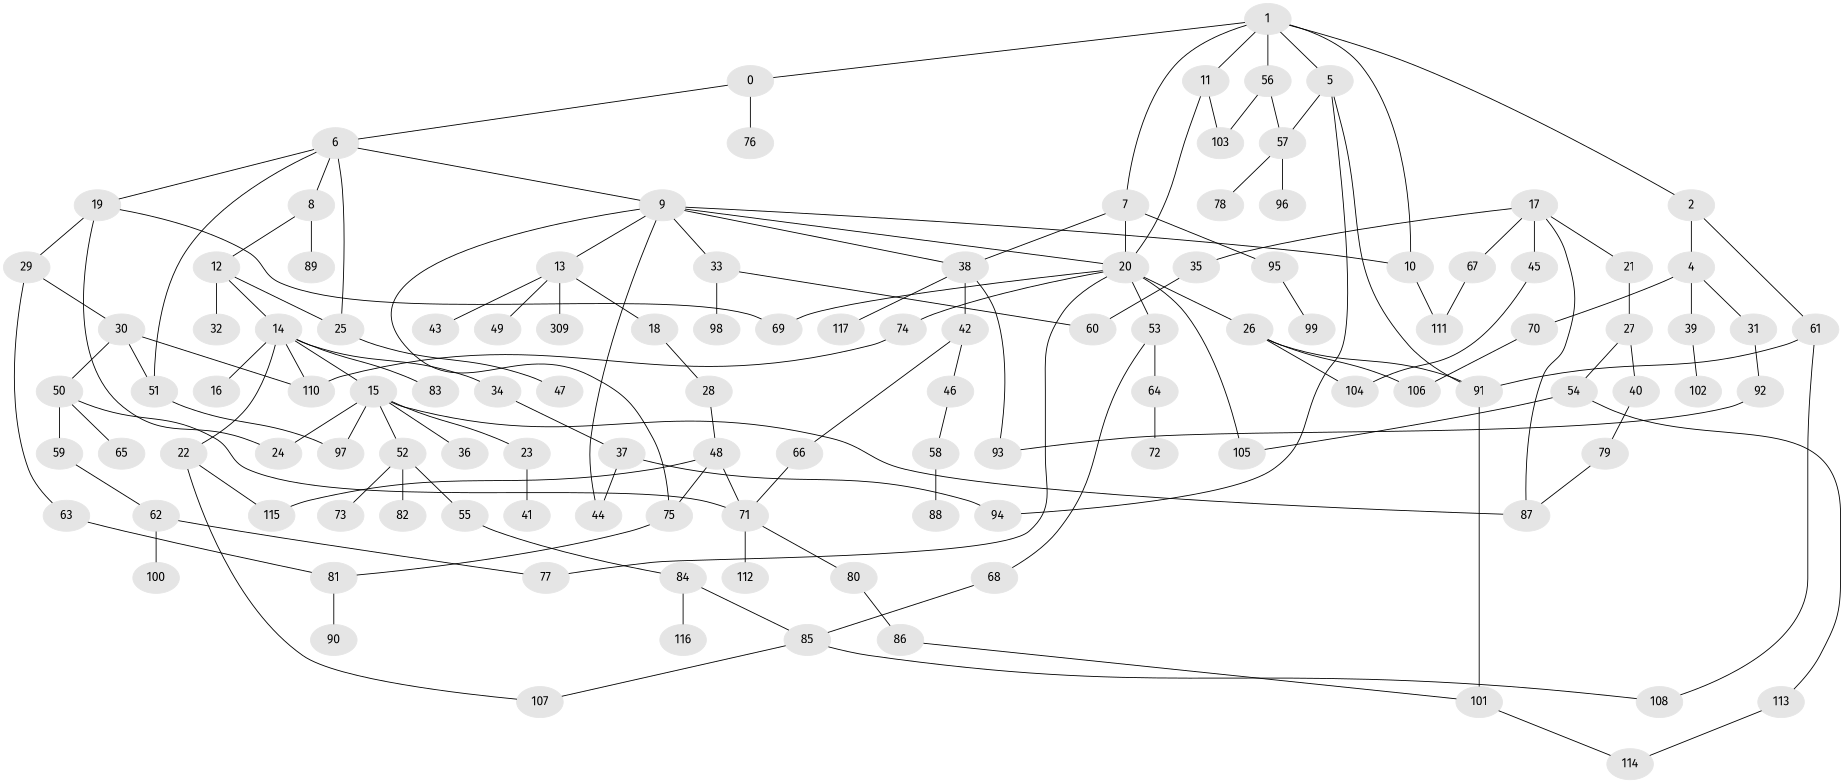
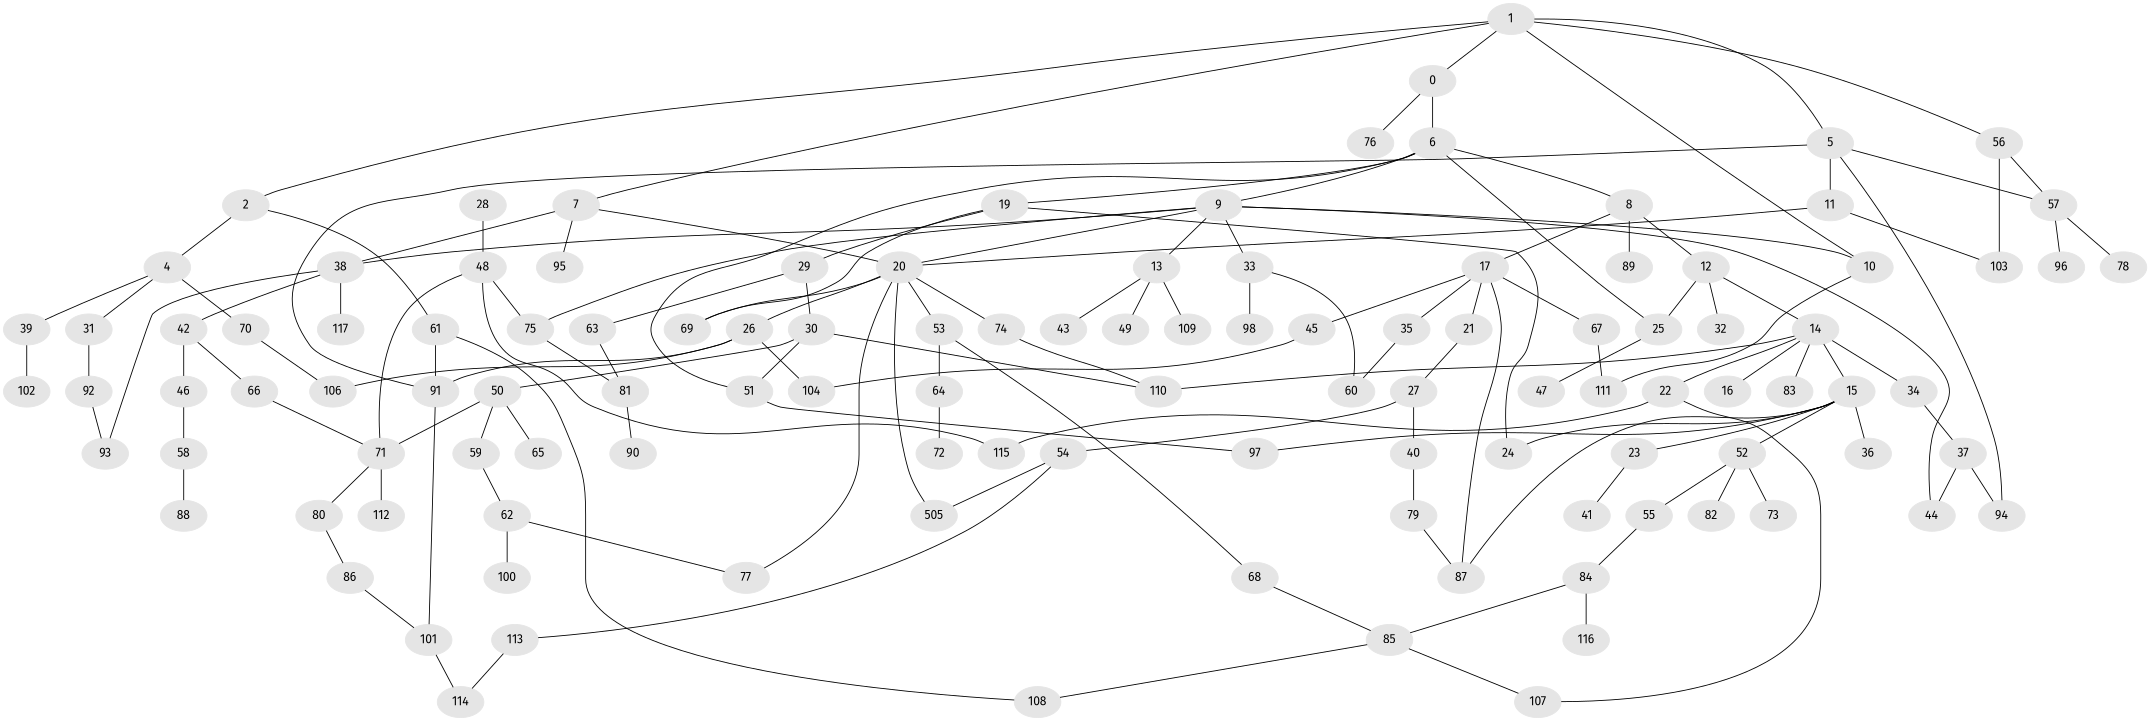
  graph {
    fontname="Fira Sans"
    node [color=gray90 fontname="Fira Sans" style=filled]
    edge [fontname="Fira Sans"]
    1
    2
    n3 [label=0]
    5
    7
    10
    11
    56
    4
    61
    6
    76
    57
    91
    94
    20
    38
    95
    111
    103
    31
    39
    70
    108
    8
    9
    19
    25
    51
    92
    102
    106
    78
    96
    101
    12
    17
    89
    13
    33
    44
    75
    24
    29
    69
    47
    97
    26
    53
    74
    77
-   105
+   105 [label=505]
    42
    93
    117
-   99
    14
    32
    87
    21
    35
    45
    67
-   18
    43
    49
-   109 [label=309]
+   109
    60
    98
    81
    15
    16
    22
    34
    83
    110
    28
    23
    36
    52
    107
    115
    37
    41
    55
    73
    82
    27
    104
    48
    30
    63
    64
    68
    40
    54
    79
    113
    71
    50
    59
    65
    46
    66
    58
    88
    80
    112
    62
    84
    72
    85
    114
    116
    100
    90
    86
    1 -- 2
    1 -- n3
    1 -- 5
    1 -- 7
    1 -- 10
-   1 -- 11
+   5 -- 11
    1 -- 56
    2 -- 4
    2 -- 61
    n3 -- 6
    n3 -- 76
    5 -- 57
    5 -- 91
    5 -- 94
    7 -- 20
    7 -- 38
    7 -- 95
    10 -- 111
    11 -- 20
    11 -- 103
    56 -- 57
    56 -- 103
    4 -- 31
    4 -- 39
    4 -- 70
    61 -- 91
    61 -- 108
    6 -- 8
    6 -- 9
    6 -- 19
    6 -- 25
    6 -- 51
    57 -- 78
    57 -- 96
    91 -- 101
    20 -- 69
    20 -- 26
    20 -- 53
    20 -- 74
    20 -- 77
    20 -- 105
    38 -- 42
    38 -- 93
    38 -- 117
-   95 -- 99
    31 -- 92
    39 -- 102
    70 -- 106
    8 -- 12
+   8 -- 17
    8 -- 89
    9 -- 10
    9 -- 20
    9 -- 38
    9 -- 13
    9 -- 33
    9 -- 44
    9 -- 75
    19 -- 24
    19 -- 29
    19 -- 69
    25 -- 47
    51 -- 97
    92 -- 93
    101 -- 114
    12 -- 25
    12 -- 14
    12 -- 32
    17 -- 87
    17 -- 21
    17 -- 35
    17 -- 45
    17 -- 67
-   13 -- 18
    13 -- 43
    13 -- 49
    13 -- 109
    33 -- 60
    33 -- 98
    75 -- 81
    29 -- 30
    29 -- 63
    26 -- 91
    26 -- 106
    26 -- 104
    53 -- 64
    53 -- 68
    74 -- 110
    42 -- 46
    42 -- 66
    14 -- 15
    14 -- 16
    14 -- 22
    14 -- 34
    14 -- 83
    14 -- 110
    21 -- 27
    35 -- 60
    45 -- 104
    67 -- 111
-   18 -- 28
    81 -- 90
    15 -- 24
    15 -- 97
    15 -- 87
    15 -- 23
    15 -- 36
    15 -- 52
    22 -- 107
    22 -- 115
    34 -- 37
    28 -- 48
    23 -- 41
    52 -- 55
    52 -- 73
    52 -- 82
    37 -- 94
    37 -- 44
    55 -- 84
    27 -- 40
    27 -- 54
    48 -- 75
    48 -- 115
    48 -- 71
    30 -- 51
    30 -- 110
    30 -- 50
    63 -- 81
    64 -- 72
    68 -- 85
    40 -- 79
    54 -- 105
    54 -- 113
    79 -- 87
    113 -- 114
    71 -- 80
    71 -- 112
    50 -- 71
    50 -- 59
    50 -- 65
    59 -- 62
    46 -- 58
    66 -- 71
    58 -- 88
    80 -- 86
    62 -- 77
    62 -- 100
    84 -- 85
    84 -- 116
    85 -- 108
    85 -- 107
    86 -- 101
  }
